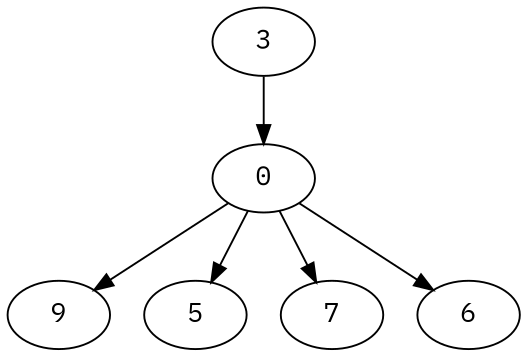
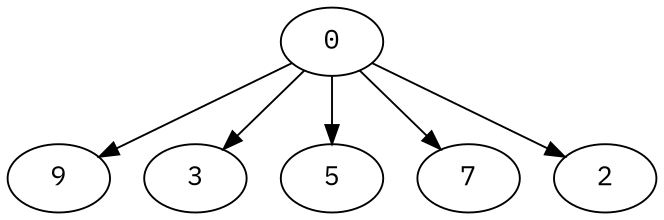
  digraph {
    "Duplicate states"=0
    GraphType=Fork
    "Max states in OPEN"=0
    Modes="120000ms; topo-ordered tasks, ; Pruning: task equivalence, fixed order ready list, ; F-value: ; Optimisation: best schedule length (SL) optimisation on equal, "
    NumberOfTasks=10
    "Pruned using list schedule length"=10
    "States removed from OPEN"=0
    TargetSystem="Homogeneous-2"
    "Time to schedule (ms)"=84
    "Total idle time"=24
    "Total schedule length"=33
    "Total sequential time"=41
    "Total states created"=37
    fontname="IBM Plex Mono"
    node [Processor=0 Weight=3 fontname="IBM Plex Mono"]
    edge [Weight=58 fontname="IBM Plex Mono"]
    0 ["Finish time"=3 "Start time"=0]
    9 ["Finish time"=22 "Start time"=15 Weight=7]
    3 ["Finish time"=15 "Start time"=12]
    5 ["Finish time"=6 "Start time"=3]
    7 ["Finish time"=32 Processor=1 "Start time"=29]
-   2 ["Finish time"=24 "Start time"=22 Weight=2 label=6]
+   2 ["Finish time"=24 "Start time"=22 Weight=2]
    0 -> 9
-   3 -> 0 [Weight=51]
+   0 -> 3 [Weight=51]
    0 -> 5 [Weight=32]
    0 -> 7 [Weight=26]
    0 -> 2
  }
